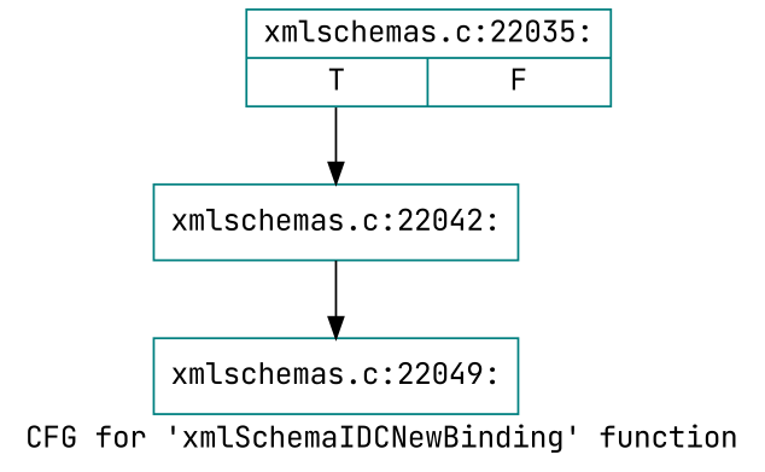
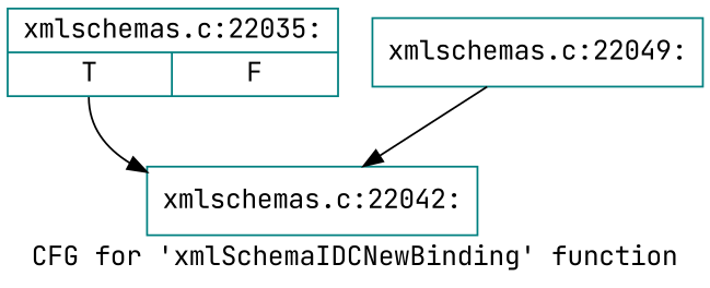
  digraph {
    fontname="JetBrains Mono"
    label="CFG for 'xmlSchemaIDCNewBinding' function"
    node [color=teal fontname="JetBrains Mono" shape=record]
    edge [arrowhead=normal fontname="JetBrains Mono"]
    n1 [label="{xmlschemas.c:22035:|{<s0>T|<s1>F}}"]
    n2 [label="{xmlschemas.c:22042:}"]
    n3 [label="{xmlschemas.c:22049:}"]
    n1 -> n2 [tailport=s0]
-   n2 -> n3
+   n3 -> n2
  }
